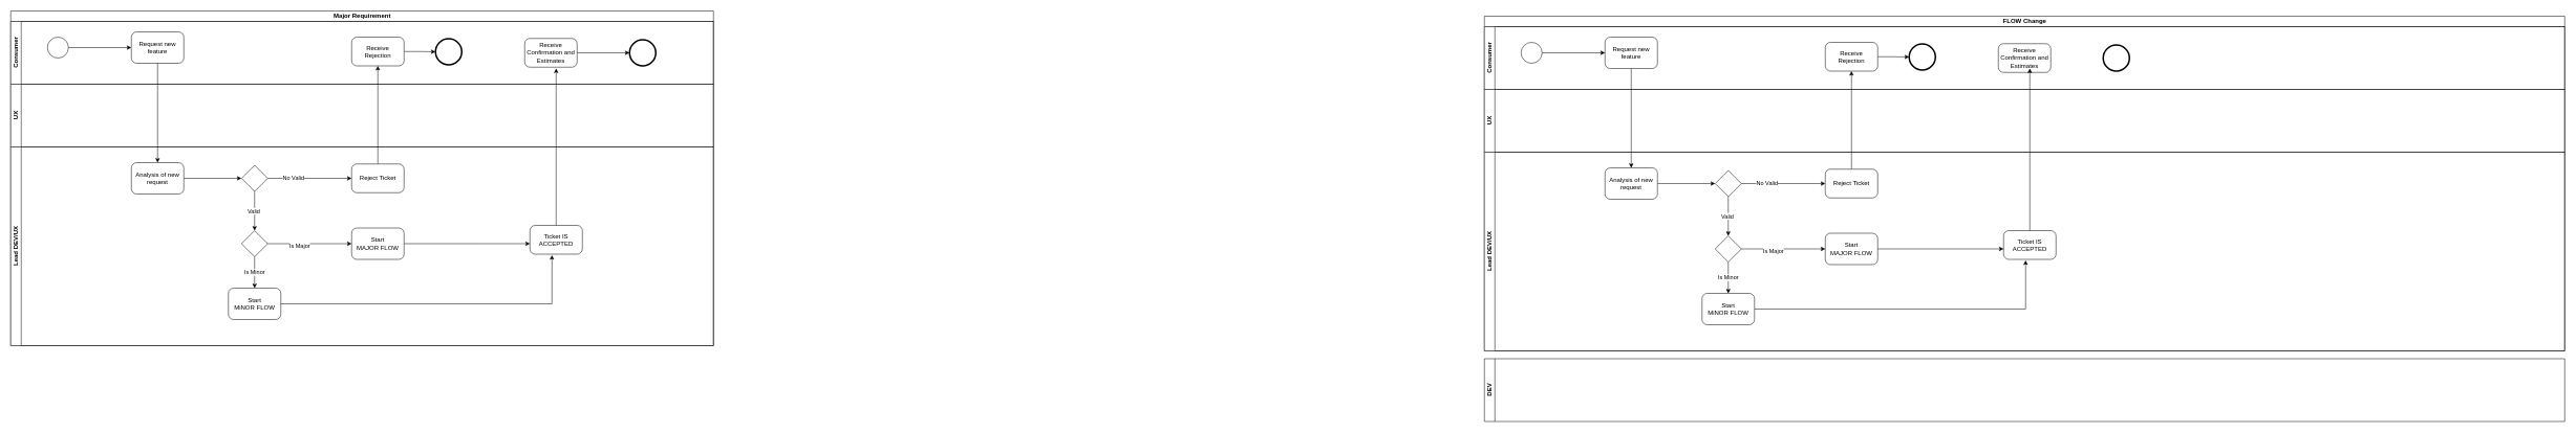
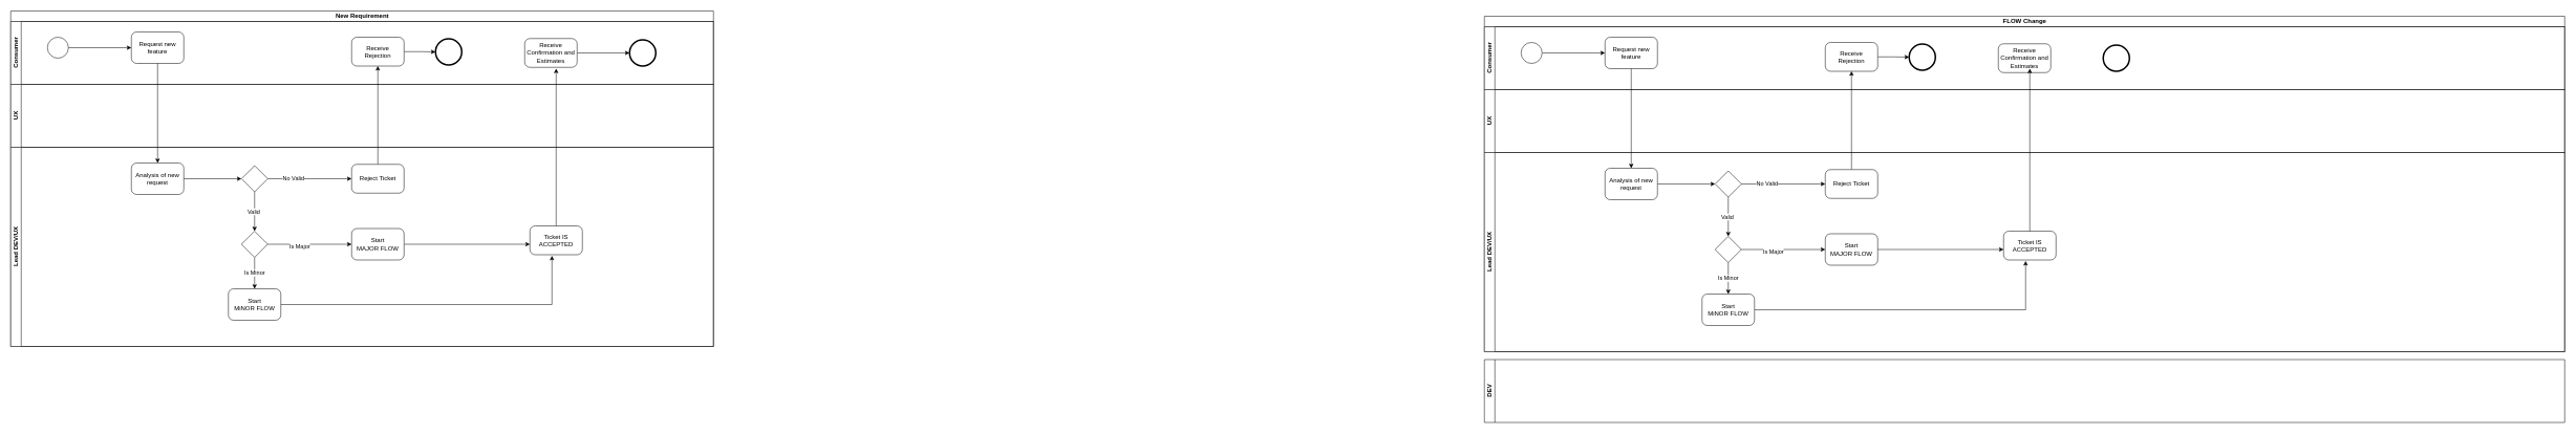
  <mxCell id="0" />
  <mxCell id="1" parent="0" />
- <mxCell id="2" value="Major Requirement" style="swimlane;html=1;childLayout=stackLayout;resizeParent=1;resizeParentMax=0;horizontal=1;startSize=20;horizontalStack=0;" vertex="1" parent="1"><mxGeometry x="20" y="20" width="1340" height="640" as="geometry" /></mxCell>
+ <mxCell id="2" value="New Requirement" style="swimlane;html=1;childLayout=stackLayout;resizeParent=1;resizeParentMax=0;horizontal=1;startSize=20;horizontalStack=0;" vertex="1" parent="1"><mxGeometry x="20" y="20" width="1340" height="640" as="geometry" /></mxCell>
  <mxCell id="3" value="Consumer" style="swimlane;html=1;startSize=20;horizontal=0;" vertex="1" parent="2"><mxGeometry y="20" width="1340" height="120" as="geometry" /></mxCell>
  <mxCell id="4" style="edgeStyle=orthogonalEdgeStyle;rounded=0;orthogonalLoop=1;jettySize=auto;html=1;exitX=1;exitY=0.5;exitDx=0;exitDy=0;exitPerimeter=0;entryX=0;entryY=0.5;entryDx=0;entryDy=0;entryPerimeter=0;" edge="1" parent="3" source="5" target="6"><mxGeometry relative="1" as="geometry" /></mxCell>
  <mxCell id="5" value="" style="points=[[0.145,0.145,0],[0.5,0,0],[0.855,0.145,0],[1,0.5,0],[0.855,0.855,0],[0.5,1,0],[0.145,0.855,0],[0,0.5,0]];shape=mxgraph.bpmn.event;html=1;verticalLabelPosition=bottom;labelBackgroundColor=#ffffff;verticalAlign=top;align=center;perimeter=ellipsePerimeter;outlineConnect=0;aspect=fixed;outline=standard;symbol=general;" vertex="1" parent="3"><mxGeometry x="70" y="30" width="40" height="40" as="geometry" /></mxCell>
  <mxCell id="6" value="Request new feature" style="points=[[0.25,0,0],[0.5,0,0],[0.75,0,0],[1,0.25,0],[1,0.5,0],[1,0.75,0],[0.75,1,0],[0.5,1,0],[0.25,1,0],[0,0.75,0],[0,0.5,0],[0,0.25,0]];shape=mxgraph.bpmn.task;whiteSpace=wrap;rectStyle=rounded;size=10;taskMarker=abstract;" vertex="1" parent="3"><mxGeometry x="230" y="20" width="100" height="60" as="geometry" /></mxCell>
  <mxCell id="7" style="edgeStyle=orthogonalEdgeStyle;rounded=0;orthogonalLoop=1;jettySize=auto;html=1;exitX=1;exitY=0.5;exitDx=0;exitDy=0;exitPerimeter=0;entryX=0;entryY=0.5;entryDx=0;entryDy=0;entryPerimeter=0;" edge="1" parent="3" source="8" target="9"><mxGeometry relative="1" as="geometry" /></mxCell>
  <mxCell id="8" value="Receive &#10;Rejection" style="points=[[0.25,0,0],[0.5,0,0],[0.75,0,0],[1,0.25,0],[1,0.5,0],[1,0.75,0],[0.75,1,0],[0.5,1,0],[0.25,1,0],[0,0.75,0],[0,0.5,0],[0,0.25,0]];shape=mxgraph.bpmn.task;whiteSpace=wrap;rectStyle=rounded;size=10;taskMarker=abstract;" vertex="1" parent="3"><mxGeometry x="650" y="30" width="100" height="55" as="geometry" /></mxCell>
  <mxCell id="9" value="" style="points=[[0.145,0.145,0],[0.5,0,0],[0.855,0.145,0],[1,0.5,0],[0.855,0.855,0],[0.5,1,0],[0.145,0.855,0],[0,0.5,0]];shape=mxgraph.bpmn.event;html=1;verticalLabelPosition=bottom;labelBackgroundColor=#ffffff;verticalAlign=top;align=center;perimeter=ellipsePerimeter;outlineConnect=0;aspect=fixed;outline=end;symbol=terminate2;" vertex="1" parent="3"><mxGeometry x="810" y="33" width="50" height="50" as="geometry" /></mxCell>
  <mxCell id="10" style="edgeStyle=orthogonalEdgeStyle;rounded=0;orthogonalLoop=1;jettySize=auto;html=1;exitX=1;exitY=0.5;exitDx=0;exitDy=0;exitPerimeter=0;" edge="1" parent="3" source="11" target="12"><mxGeometry relative="1" as="geometry" /></mxCell>
  <mxCell id="11" value="Receive &#10;Confirmation and Estimates" style="points=[[0.25,0,0],[0.5,0,0],[0.75,0,0],[1,0.25,0],[1,0.5,0],[1,0.75,0],[0.75,1,0],[0.5,1,0],[0.25,1,0],[0,0.75,0],[0,0.5,0],[0,0.25,0]];shape=mxgraph.bpmn.task;whiteSpace=wrap;rectStyle=rounded;size=10;taskMarker=abstract;" vertex="1" parent="3"><mxGeometry x="980" y="32.5" width="100" height="55" as="geometry" /></mxCell>
  <mxCell id="12" value="" style="points=[[0.145,0.145,0],[0.5,0,0],[0.855,0.145,0],[1,0.5,0],[0.855,0.855,0],[0.5,1,0],[0.145,0.855,0],[0,0.5,0]];shape=mxgraph.bpmn.event;html=1;verticalLabelPosition=bottom;labelBackgroundColor=#ffffff;verticalAlign=top;align=center;perimeter=ellipsePerimeter;outlineConnect=0;aspect=fixed;outline=end;symbol=terminate2;" vertex="1" parent="3"><mxGeometry x="1180" y="35" width="50" height="50" as="geometry" /></mxCell>
  <mxCell id="13" value="UX" style="swimlane;html=1;startSize=20;horizontal=0;" vertex="1" parent="2"><mxGeometry y="140" width="1340" height="120" as="geometry" /></mxCell>
  <mxCell id="14" style="edgeStyle=orthogonalEdgeStyle;rounded=0;orthogonalLoop=1;jettySize=auto;html=1;exitX=0.5;exitY=1;exitDx=0;exitDy=0;exitPerimeter=0;entryX=0.5;entryY=0;entryDx=0;entryDy=0;entryPerimeter=0;" edge="1" parent="2" source="6" target="18"><mxGeometry relative="1" as="geometry" /></mxCell>
  <mxCell id="15" style="edgeStyle=orthogonalEdgeStyle;rounded=0;orthogonalLoop=1;jettySize=auto;html=1;exitX=0.5;exitY=0;exitDx=0;exitDy=0;exitPerimeter=0;" edge="1" parent="2" source="23" target="8"><mxGeometry relative="1" as="geometry" /></mxCell>
  <mxCell id="16" value="Lead DEV/UX" style="swimlane;html=1;startSize=20;horizontal=0;" vertex="1" parent="2"><mxGeometry y="260" width="1340" height="380" as="geometry" /></mxCell>
  <mxCell id="17" style="edgeStyle=orthogonalEdgeStyle;rounded=0;orthogonalLoop=1;jettySize=auto;html=1;exitX=1;exitY=0.5;exitDx=0;exitDy=0;exitPerimeter=0;entryX=0;entryY=0.5;entryDx=0;entryDy=0;entryPerimeter=0;" edge="1" parent="16" source="18" target="22"><mxGeometry relative="1" as="geometry" /></mxCell>
  <mxCell id="18" value="Analysis of new request" style="points=[[0.25,0,0],[0.5,0,0],[0.75,0,0],[1,0.25,0],[1,0.5,0],[1,0.75,0],[0.75,1,0],[0.5,1,0],[0.25,1,0],[0,0.75,0],[0,0.5,0],[0,0.25,0]];shape=mxgraph.bpmn.task;whiteSpace=wrap;rectStyle=rounded;size=10;taskMarker=abstract;" vertex="1" parent="16"><mxGeometry x="230" y="30" width="100" height="60" as="geometry" /></mxCell>
  <mxCell id="19" style="edgeStyle=orthogonalEdgeStyle;rounded=0;orthogonalLoop=1;jettySize=auto;html=1;exitX=1;exitY=0.5;exitDx=0;exitDy=0;exitPerimeter=0;entryX=0;entryY=0.5;entryDx=0;entryDy=0;entryPerimeter=0;" edge="1" parent="16" source="22" target="23"><mxGeometry relative="1" as="geometry" /></mxCell>
  <mxCell id="20" value="No Valid" style="edgeLabel;html=1;align=center;verticalAlign=middle;resizable=0;points=[];" vertex="1" connectable="0" parent="19"><mxGeometry x="-0.394" y="1" relative="1" as="geometry"><mxPoint as="offset" /></mxGeometry></mxCell>
  <mxCell id="21" value="Valid&amp;nbsp;" style="edgeStyle=orthogonalEdgeStyle;rounded=0;orthogonalLoop=1;jettySize=auto;html=1;exitX=0.5;exitY=1;exitDx=0;exitDy=0;exitPerimeter=0;entryX=0.5;entryY=0;entryDx=0;entryDy=0;entryPerimeter=0;" edge="1" parent="16" source="22" target="27"><mxGeometry relative="1" as="geometry" /></mxCell>
  <mxCell id="22" value="" style="points=[[0.25,0.25,0],[0.5,0,0],[0.75,0.25,0],[1,0.5,0],[0.75,0.75,0],[0.5,1,0],[0.25,0.75,0],[0,0.5,0]];shape=mxgraph.bpmn.gateway2;html=1;verticalLabelPosition=bottom;labelBackgroundColor=#ffffff;verticalAlign=top;align=center;perimeter=rhombusPerimeter;outlineConnect=0;outline=none;symbol=none;" vertex="1" parent="16"><mxGeometry x="440" y="35" width="50" height="50" as="geometry" /></mxCell>
  <mxCell id="23" value="Reject Ticket" style="points=[[0.25,0,0],[0.5,0,0],[0.75,0,0],[1,0.25,0],[1,0.5,0],[1,0.75,0],[0.75,1,0],[0.5,1,0],[0.25,1,0],[0,0.75,0],[0,0.5,0],[0,0.25,0]];shape=mxgraph.bpmn.task;whiteSpace=wrap;rectStyle=rounded;size=10;taskMarker=abstract;" vertex="1" parent="16"><mxGeometry x="650" y="32.5" width="100" height="55" as="geometry" /></mxCell>
  <mxCell id="24" style="edgeStyle=orthogonalEdgeStyle;rounded=0;orthogonalLoop=1;jettySize=auto;html=1;exitX=1;exitY=0.5;exitDx=0;exitDy=0;exitPerimeter=0;entryX=0;entryY=0.5;entryDx=0;entryDy=0;entryPerimeter=0;" edge="1" parent="16" source="27" target="29"><mxGeometry relative="1" as="geometry" /></mxCell>
  <mxCell id="25" value="Is Major" style="edgeLabel;html=1;align=center;verticalAlign=middle;resizable=0;points=[];" vertex="1" connectable="0" parent="24"><mxGeometry x="-0.25" y="-3" relative="1" as="geometry"><mxPoint as="offset" /></mxGeometry></mxCell>
  <mxCell id="26" value="Is Minor" style="edgeStyle=orthogonalEdgeStyle;rounded=0;orthogonalLoop=1;jettySize=auto;html=1;exitX=0.5;exitY=1;exitDx=0;exitDy=0;exitPerimeter=0;" edge="1" parent="16" source="27" target="31"><mxGeometry relative="1" as="geometry" /></mxCell>
  <mxCell id="27" value="" style="points=[[0.25,0.25,0],[0.5,0,0],[0.75,0.25,0],[1,0.5,0],[0.75,0.75,0],[0.5,1,0],[0.25,0.75,0],[0,0.5,0]];shape=mxgraph.bpmn.gateway2;html=1;verticalLabelPosition=bottom;labelBackgroundColor=#ffffff;verticalAlign=top;align=center;perimeter=rhombusPerimeter;outlineConnect=0;outline=none;symbol=none;" vertex="1" parent="16"><mxGeometry x="440" y="160" width="50" height="50" as="geometry" /></mxCell>
  <mxCell id="28" style="edgeStyle=orthogonalEdgeStyle;rounded=0;orthogonalLoop=1;jettySize=auto;html=1;exitX=1;exitY=0.5;exitDx=0;exitDy=0;exitPerimeter=0;entryX=0;entryY=0.636;entryDx=0;entryDy=0;entryPerimeter=0;" edge="1" parent="16" source="29" target="32"><mxGeometry relative="1" as="geometry" /></mxCell>
  <mxCell id="29" value="Start&#10;MAJOR FLOW" style="points=[[0.25,0,0],[0.5,0,0],[0.75,0,0],[1,0.25,0],[1,0.5,0],[1,0.75,0],[0.75,1,0],[0.5,1,0],[0.25,1,0],[0,0.75,0],[0,0.5,0],[0,0.25,0]];shape=mxgraph.bpmn.task;whiteSpace=wrap;rectStyle=rounded;size=10;taskMarker=abstract;" vertex="1" parent="16"><mxGeometry x="650" y="155" width="100" height="60" as="geometry" /></mxCell>
  <mxCell id="30" style="edgeStyle=orthogonalEdgeStyle;rounded=0;orthogonalLoop=1;jettySize=auto;html=1;exitX=1;exitY=0.5;exitDx=0;exitDy=0;exitPerimeter=0;entryX=0.42;entryY=1.036;entryDx=0;entryDy=0;entryPerimeter=0;" edge="1" parent="16" source="31" target="32"><mxGeometry relative="1" as="geometry" /></mxCell>
  <mxCell id="31" value="Start&#10;MiNOR FLOW" style="points=[[0.25,0,0],[0.5,0,0],[0.75,0,0],[1,0.25,0],[1,0.5,0],[1,0.75,0],[0.75,1,0],[0.5,1,0],[0.25,1,0],[0,0.75,0],[0,0.5,0],[0,0.25,0]];shape=mxgraph.bpmn.task;whiteSpace=wrap;rectStyle=rounded;size=10;taskMarker=abstract;" vertex="1" parent="16"><mxGeometry x="415" y="270" width="100" height="60" as="geometry" /></mxCell>
  <mxCell id="32" value="Ticket IS ACCEPTED" style="points=[[0.25,0,0],[0.5,0,0],[0.75,0,0],[1,0.25,0],[1,0.5,0],[1,0.75,0],[0.75,1,0],[0.5,1,0],[0.25,1,0],[0,0.75,0],[0,0.5,0],[0,0.25,0]];shape=mxgraph.bpmn.task;whiteSpace=wrap;rectStyle=rounded;size=10;taskMarker=abstract;" vertex="1" parent="16"><mxGeometry x="990" y="150" width="100" height="55" as="geometry" /></mxCell>
  <mxCell id="33" style="edgeStyle=orthogonalEdgeStyle;rounded=0;orthogonalLoop=1;jettySize=auto;html=1;exitX=0.5;exitY=0;exitDx=0;exitDy=0;exitPerimeter=0;" edge="1" parent="2" source="32"><mxGeometry relative="1" as="geometry"><mxPoint x="1040" y="110" as="targetPoint" /></mxGeometry></mxCell>
  <mxCell id="34" value="FLOW Change" style="swimlane;html=1;childLayout=stackLayout;resizeParent=1;resizeParentMax=0;horizontal=1;startSize=20;horizontalStack=0;" vertex="1" parent="1"><mxGeometry x="2830" y="30" width="2060" height="640" as="geometry" /></mxCell>
  <mxCell id="35" value="Consumer" style="swimlane;html=1;startSize=20;horizontal=0;" vertex="1" parent="34"><mxGeometry y="20" width="2060" height="120" as="geometry" /></mxCell>
  <mxCell id="36" style="edgeStyle=orthogonalEdgeStyle;rounded=0;orthogonalLoop=1;jettySize=auto;html=1;exitX=1;exitY=0.5;exitDx=0;exitDy=0;exitPerimeter=0;entryX=0;entryY=0.5;entryDx=0;entryDy=0;entryPerimeter=0;" edge="1" parent="35" source="37" target="38"><mxGeometry relative="1" as="geometry" /></mxCell>
  <mxCell id="37" value="" style="points=[[0.145,0.145,0],[0.5,0,0],[0.855,0.145,0],[1,0.5,0],[0.855,0.855,0],[0.5,1,0],[0.145,0.855,0],[0,0.5,0]];shape=mxgraph.bpmn.event;html=1;verticalLabelPosition=bottom;labelBackgroundColor=#ffffff;verticalAlign=top;align=center;perimeter=ellipsePerimeter;outlineConnect=0;aspect=fixed;outline=standard;symbol=general;" vertex="1" parent="35"><mxGeometry x="70" y="30" width="40" height="40" as="geometry" /></mxCell>
  <mxCell id="38" value="Request new feature" style="points=[[0.25,0,0],[0.5,0,0],[0.75,0,0],[1,0.25,0],[1,0.5,0],[1,0.75,0],[0.75,1,0],[0.5,1,0],[0.25,1,0],[0,0.75,0],[0,0.5,0],[0,0.25,0]];shape=mxgraph.bpmn.task;whiteSpace=wrap;rectStyle=rounded;size=10;taskMarker=abstract;" vertex="1" parent="35"><mxGeometry x="230" y="20" width="100" height="60" as="geometry" /></mxCell>
  <mxCell id="39" style="edgeStyle=orthogonalEdgeStyle;rounded=0;orthogonalLoop=1;jettySize=auto;html=1;exitX=1;exitY=0.5;exitDx=0;exitDy=0;exitPerimeter=0;entryX=0;entryY=0.5;entryDx=0;entryDy=0;entryPerimeter=0;" edge="1" parent="35" source="40" target="41"><mxGeometry relative="1" as="geometry" /></mxCell>
  <mxCell id="40" value="Receive &#10;Rejection" style="points=[[0.25,0,0],[0.5,0,0],[0.75,0,0],[1,0.25,0],[1,0.5,0],[1,0.75,0],[0.75,1,0],[0.5,1,0],[0.25,1,0],[0,0.75,0],[0,0.5,0],[0,0.25,0]];shape=mxgraph.bpmn.task;whiteSpace=wrap;rectStyle=rounded;size=10;taskMarker=abstract;" vertex="1" parent="35"><mxGeometry x="650" y="30" width="100" height="55" as="geometry" /></mxCell>
  <mxCell id="41" value="" style="points=[[0.145,0.145,0],[0.5,0,0],[0.855,0.145,0],[1,0.5,0],[0.855,0.855,0],[0.5,1,0],[0.145,0.855,0],[0,0.5,0]];shape=mxgraph.bpmn.event;html=1;verticalLabelPosition=bottom;labelBackgroundColor=#ffffff;verticalAlign=top;align=center;perimeter=ellipsePerimeter;outlineConnect=0;aspect=fixed;outline=end;symbol=terminate2;" vertex="1" parent="35"><mxGeometry x="810" y="33" width="50" height="50" as="geometry" /></mxCell>
  <mxCell id="42" value="Receive &#10;Confirmation and Estimates" style="points=[[0.25,0,0],[0.5,0,0],[0.75,0,0],[1,0.25,0],[1,0.5,0],[1,0.75,0],[0.75,1,0],[0.5,1,0],[0.25,1,0],[0,0.75,0],[0,0.5,0],[0,0.25,0]];shape=mxgraph.bpmn.task;whiteSpace=wrap;rectStyle=rounded;size=10;taskMarker=abstract;" vertex="1" parent="35"><mxGeometry x="980" y="32.5" width="100" height="55" as="geometry" /></mxCell>
  <mxCell id="43" value="" style="points=[[0.145,0.145,0],[0.5,0,0],[0.855,0.145,0],[1,0.5,0],[0.855,0.855,0],[0.5,1,0],[0.145,0.855,0],[0,0.5,0]];shape=mxgraph.bpmn.event;html=1;verticalLabelPosition=bottom;labelBackgroundColor=#ffffff;verticalAlign=top;align=center;perimeter=ellipsePerimeter;outlineConnect=0;aspect=fixed;outline=end;symbol=terminate2;" vertex="1" parent="35"><mxGeometry x="1180" y="35" width="50" height="50" as="geometry" /></mxCell>
  <mxCell id="44" value="UX" style="swimlane;html=1;startSize=20;horizontal=0;" vertex="1" parent="34"><mxGeometry y="140" width="2060" height="120" as="geometry" /></mxCell>
  <mxCell id="45" style="edgeStyle=orthogonalEdgeStyle;rounded=0;orthogonalLoop=1;jettySize=auto;html=1;exitX=0.5;exitY=1;exitDx=0;exitDy=0;exitPerimeter=0;entryX=0.5;entryY=0;entryDx=0;entryDy=0;entryPerimeter=0;" edge="1" parent="34" source="38" target="49"><mxGeometry relative="1" as="geometry" /></mxCell>
  <mxCell id="46" style="edgeStyle=orthogonalEdgeStyle;rounded=0;orthogonalLoop=1;jettySize=auto;html=1;exitX=0.5;exitY=0;exitDx=0;exitDy=0;exitPerimeter=0;" edge="1" parent="34" source="54" target="40"><mxGeometry relative="1" as="geometry" /></mxCell>
  <mxCell id="47" value="Lead DEV/UX" style="swimlane;html=1;startSize=20;horizontal=0;" vertex="1" parent="34"><mxGeometry y="260" width="2060" height="380" as="geometry" /></mxCell>
  <mxCell id="48" style="edgeStyle=orthogonalEdgeStyle;rounded=0;orthogonalLoop=1;jettySize=auto;html=1;exitX=1;exitY=0.5;exitDx=0;exitDy=0;exitPerimeter=0;entryX=0;entryY=0.5;entryDx=0;entryDy=0;entryPerimeter=0;" edge="1" parent="47" source="49" target="53"><mxGeometry relative="1" as="geometry" /></mxCell>
  <mxCell id="49" value="Analysis of new request" style="points=[[0.25,0,0],[0.5,0,0],[0.75,0,0],[1,0.25,0],[1,0.5,0],[1,0.75,0],[0.75,1,0],[0.5,1,0],[0.25,1,0],[0,0.75,0],[0,0.5,0],[0,0.25,0]];shape=mxgraph.bpmn.task;whiteSpace=wrap;rectStyle=rounded;size=10;taskMarker=abstract;" vertex="1" parent="47"><mxGeometry x="230" y="30" width="100" height="60" as="geometry" /></mxCell>
  <mxCell id="50" style="edgeStyle=orthogonalEdgeStyle;rounded=0;orthogonalLoop=1;jettySize=auto;html=1;exitX=1;exitY=0.5;exitDx=0;exitDy=0;exitPerimeter=0;entryX=0;entryY=0.5;entryDx=0;entryDy=0;entryPerimeter=0;" edge="1" parent="47" source="53" target="54"><mxGeometry relative="1" as="geometry" /></mxCell>
  <mxCell id="51" value="No Valid" style="edgeLabel;html=1;align=center;verticalAlign=middle;resizable=0;points=[];" vertex="1" connectable="0" parent="50"><mxGeometry x="-0.394" y="1" relative="1" as="geometry"><mxPoint as="offset" /></mxGeometry></mxCell>
  <mxCell id="52" value="Valid&amp;nbsp;" style="edgeStyle=orthogonalEdgeStyle;rounded=0;orthogonalLoop=1;jettySize=auto;html=1;exitX=0.5;exitY=1;exitDx=0;exitDy=0;exitPerimeter=0;entryX=0.5;entryY=0;entryDx=0;entryDy=0;entryPerimeter=0;" edge="1" parent="47" source="53" target="58"><mxGeometry relative="1" as="geometry" /></mxCell>
  <mxCell id="53" value="" style="points=[[0.25,0.25,0],[0.5,0,0],[0.75,0.25,0],[1,0.5,0],[0.75,0.75,0],[0.5,1,0],[0.25,0.75,0],[0,0.5,0]];shape=mxgraph.bpmn.gateway2;html=1;verticalLabelPosition=bottom;labelBackgroundColor=#ffffff;verticalAlign=top;align=center;perimeter=rhombusPerimeter;outlineConnect=0;outline=none;symbol=none;" vertex="1" parent="47"><mxGeometry x="440" y="35" width="50" height="50" as="geometry" /></mxCell>
  <mxCell id="54" value="Reject Ticket" style="points=[[0.25,0,0],[0.5,0,0],[0.75,0,0],[1,0.25,0],[1,0.5,0],[1,0.75,0],[0.75,1,0],[0.5,1,0],[0.25,1,0],[0,0.75,0],[0,0.5,0],[0,0.25,0]];shape=mxgraph.bpmn.task;whiteSpace=wrap;rectStyle=rounded;size=10;taskMarker=abstract;" vertex="1" parent="47"><mxGeometry x="650" y="32.5" width="100" height="55" as="geometry" /></mxCell>
  <mxCell id="55" style="edgeStyle=orthogonalEdgeStyle;rounded=0;orthogonalLoop=1;jettySize=auto;html=1;exitX=1;exitY=0.5;exitDx=0;exitDy=0;exitPerimeter=0;entryX=0;entryY=0.5;entryDx=0;entryDy=0;entryPerimeter=0;" edge="1" parent="47" source="58" target="60"><mxGeometry relative="1" as="geometry" /></mxCell>
  <mxCell id="56" value="Is Major" style="edgeLabel;html=1;align=center;verticalAlign=middle;resizable=0;points=[];" vertex="1" connectable="0" parent="55"><mxGeometry x="-0.25" y="-3" relative="1" as="geometry"><mxPoint as="offset" /></mxGeometry></mxCell>
  <mxCell id="57" value="Is Minor" style="edgeStyle=orthogonalEdgeStyle;rounded=0;orthogonalLoop=1;jettySize=auto;html=1;exitX=0.5;exitY=1;exitDx=0;exitDy=0;exitPerimeter=0;" edge="1" parent="47" source="58" target="62"><mxGeometry relative="1" as="geometry" /></mxCell>
  <mxCell id="58" value="" style="points=[[0.25,0.25,0],[0.5,0,0],[0.75,0.25,0],[1,0.5,0],[0.75,0.75,0],[0.5,1,0],[0.25,0.75,0],[0,0.5,0]];shape=mxgraph.bpmn.gateway2;html=1;verticalLabelPosition=bottom;labelBackgroundColor=#ffffff;verticalAlign=top;align=center;perimeter=rhombusPerimeter;outlineConnect=0;outline=none;symbol=none;" vertex="1" parent="47"><mxGeometry x="440" y="160" width="50" height="50" as="geometry" /></mxCell>
  <mxCell id="59" style="edgeStyle=orthogonalEdgeStyle;rounded=0;orthogonalLoop=1;jettySize=auto;html=1;exitX=1;exitY=0.5;exitDx=0;exitDy=0;exitPerimeter=0;entryX=0;entryY=0.636;entryDx=0;entryDy=0;entryPerimeter=0;" edge="1" parent="47" source="60" target="63"><mxGeometry relative="1" as="geometry" /></mxCell>
  <mxCell id="60" value="Start&#10;MAJOR FLOW" style="points=[[0.25,0,0],[0.5,0,0],[0.75,0,0],[1,0.25,0],[1,0.5,0],[1,0.75,0],[0.75,1,0],[0.5,1,0],[0.25,1,0],[0,0.75,0],[0,0.5,0],[0,0.25,0]];shape=mxgraph.bpmn.task;whiteSpace=wrap;rectStyle=rounded;size=10;taskMarker=abstract;" vertex="1" parent="47"><mxGeometry x="650" y="155" width="100" height="60" as="geometry" /></mxCell>
  <mxCell id="61" style="edgeStyle=orthogonalEdgeStyle;rounded=0;orthogonalLoop=1;jettySize=auto;html=1;exitX=1;exitY=0.5;exitDx=0;exitDy=0;exitPerimeter=0;entryX=0.42;entryY=1.036;entryDx=0;entryDy=0;entryPerimeter=0;" edge="1" parent="47" source="62" target="63"><mxGeometry relative="1" as="geometry" /></mxCell>
  <mxCell id="62" value="Start&#10;MiNOR FLOW" style="points=[[0.25,0,0],[0.5,0,0],[0.75,0,0],[1,0.25,0],[1,0.5,0],[1,0.75,0],[0.75,1,0],[0.5,1,0],[0.25,1,0],[0,0.75,0],[0,0.5,0],[0,0.25,0]];shape=mxgraph.bpmn.task;whiteSpace=wrap;rectStyle=rounded;size=10;taskMarker=abstract;" vertex="1" parent="47"><mxGeometry x="415" y="270" width="100" height="60" as="geometry" /></mxCell>
  <mxCell id="63" value="Ticket IS ACCEPTED" style="points=[[0.25,0,0],[0.5,0,0],[0.75,0,0],[1,0.25,0],[1,0.5,0],[1,0.75,0],[0.75,1,0],[0.5,1,0],[0.25,1,0],[0,0.75,0],[0,0.5,0],[0,0.25,0]];shape=mxgraph.bpmn.task;whiteSpace=wrap;rectStyle=rounded;size=10;taskMarker=abstract;" vertex="1" parent="47"><mxGeometry x="990" y="150" width="100" height="55" as="geometry" /></mxCell>
  <mxCell id="64" style="edgeStyle=orthogonalEdgeStyle;rounded=0;orthogonalLoop=1;jettySize=auto;html=1;exitX=0.5;exitY=0;exitDx=0;exitDy=0;exitPerimeter=0;entryX=0.6;entryY=0.864;entryDx=0;entryDy=0;entryPerimeter=0;" edge="1" parent="34" source="63" target="42"><mxGeometry relative="1" as="geometry" /></mxCell>
  <mxCell id="65" value="DEV" style="swimlane;html=1;startSize=20;horizontal=0;" vertex="1" parent="1"><mxGeometry x="2830" y="685" width="2060" height="120" as="geometry" /></mxCell>
